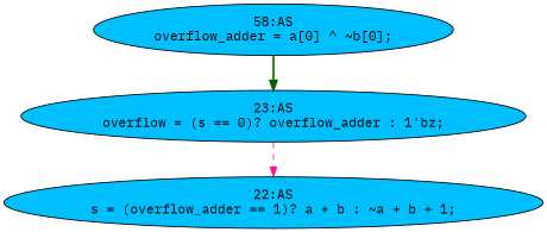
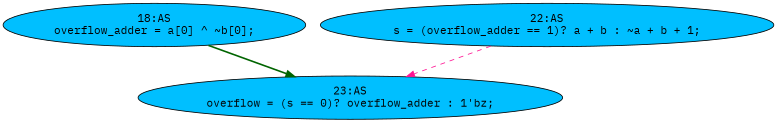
  strict digraph {
    fontname="IBM Plex Mono"
    node [fillcolor=deepskyblue fontname="IBM Plex Mono" statements="[]" style=filled typ=Assign]
    edge [fontname="IBM Plex Mono"]
    n1 [ast="<pyverilog.vparser.ast.Assign object at 0x7ff8d0466190>" def_var="['overflow']" label="23:AS\noverflow = (s == 0)? overflow_adder : 1'bz;" use_var="['s', 'overflow_adder']"]
-   n2 [ast="<pyverilog.vparser.ast.Assign object at 0x7ff8d0463510>" def_var="['overflow_adder']" label="58:AS\noverflow_adder = a[0] ^ ~b[0];" use_var="['a', 'b']"]
+   n2 [ast="<pyverilog.vparser.ast.Assign object at 0x7ff8d0463510>" def_var="['overflow_adder']" label="18:AS\noverflow_adder = a[0] ^ ~b[0];" use_var="['a', 'b']"]
    n3 [ast="<pyverilog.vparser.ast.Assign object at 0x7ff8d04713d0>" def_var="['s']" label="22:AS\ns = (overflow_adder == 1)? a + b : ~a + b + 1;" use_var="['overflow_adder', 'a', 'b', 'a', 'b']"]
    n2 -> n1 [color=darkgreen style=bold]
-   n1 -> n3 [color=deeppink style=dashed]
+   n3 -> n1 [color=deeppink style=dashed]
  }
